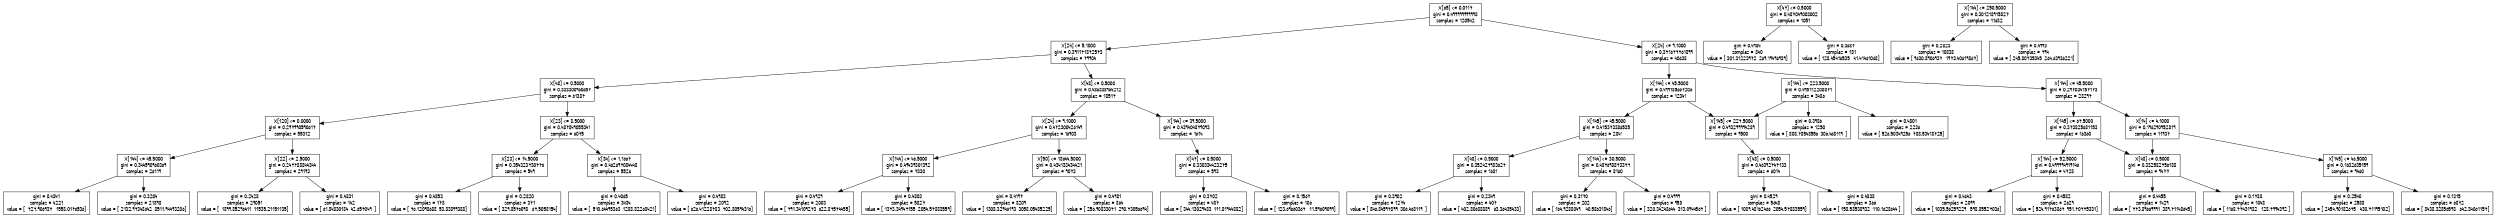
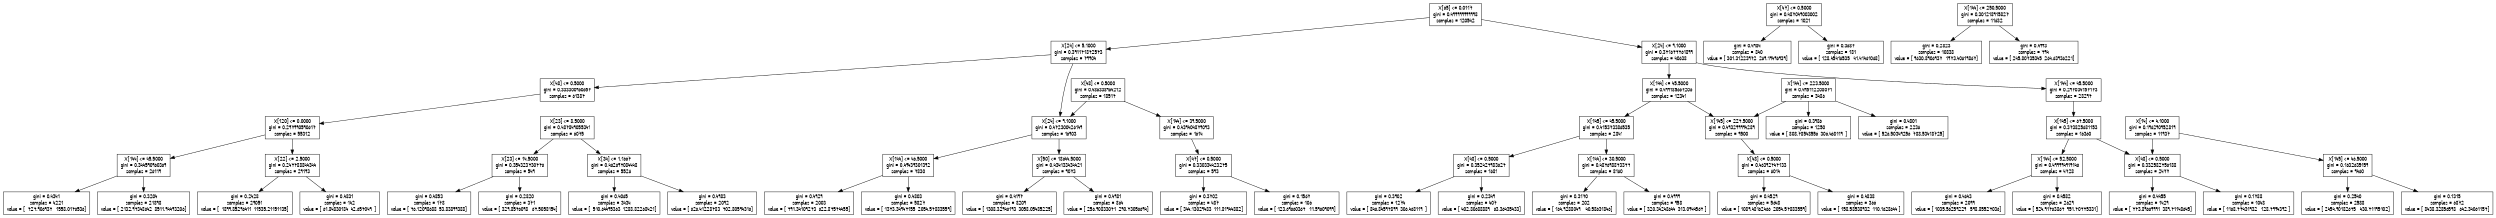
  digraph {
    fontname="Patrick Hand"
    node [fontname="Patrick Hand" shape=box]
    edge [fontname="Patrick Hand"]
    n1 [label="X[65] <= 0.0117\ngini = 0.499999999998\nsamples = 120542"]
    n2 [label="X[24] <= 5.1000\ngini = 0.391171872573\nsamples = 79904"]
    n3 [label="X[24] <= 9.1000\ngini = 0.371677761899\nsamples = 40638"]
    n4 [label="X[48] <= 0.5000\ngini = 0.333300960657\nsamples = 61387"]
    n5 [label="X[48] <= 0.5000\ngini = 0.486338964212\nsamples = 18517"]
    n6 [label="X[144] <= 45.5000\ngini = 0.499185667206\nsamples = 12341"]
    n7 [label="X[144] <= 45.5000\ngini = 0.297034157173\nsamples = 28297"]
    n8 [label="X[120] <= 0.0000\ngini = 0.297990590617\nsamples = 55312"]
    n9 [label="X[23] <= 8.5000\ngini = 0.487849055341\nsamples = 6075"]
    n10 [label="X[24] <= 9.1000\ngini = 0.472300426149\nsamples = 16903"]
    n11 [label="X[144] <= 39.5000\ngini = 0.439404879093\nsamples = 1614"]
    n12 [label="X[22] <= 2.5000\ngini = 0.247788844344\nsamples = 29193"]
    n13 [label="X[144] <= 45.5000\ngini = 0.344590960369\nsamples = 26119"]
    n14 [label="X[34] <= 1.1667\ngini = 0.462697084448\nsamples = 5526"]
    n15 [label="X[23] <= 14.5000\ngini = 0.354323730776\nsamples = 549"]
    n16 [label="gini = 0.2428\nsamples = 29051\nvalue = [  1899.85296411  11535.21151135]"]
    n17 [label="gini = 0.4831\nsamples = 142\nvalue = [ 61.84830184  42.657049  ]"]
    n18 [label="gini = 0.4341\nsamples = 4221\nvalue = [  727.906937   1558.0176536]"]
    n19 [label="gini = 0.3204\nsamples = 21898\nvalue = [ 2132.97348642  8511.94493206]"]
    n20 [label="gini = 0.4065\nsamples = 3434\nvalue = [  510.64495363  1288.82268421]"]
    n21 [label="gini = 0.4983\nsamples = 2092\nvalue = [ 626.41228783  702.80594316]"]
    n22 [label="gini = 0.4853\nsamples = 178\nvalue = [ 76.12098688  53.83899388]"]
    n23 [label="gini = 0.2820\nsamples = 371\nvalue = [ 329.8576098   67.5058154]"]
    n24 [label="X[50] <= 18644.5000\ngini = 0.434133434421\nsamples = 9073"]
    n25 [label="X[144] <= 46.5000\ngini = 0.49439301392\nsamples = 7830"]
    n26 [label="X[47] <= 0.5000\ngini = 0.330334423275\nsamples = 593"]
    n27 [label="gini = 0.4197\nsamples = 8209\nvalue = [ 1308.32946193  3058.05485225]"]
    n28 [label="gini = 0.4981\nsamples = 864\nvalue = [ 256.90833071  290.73056694]"]
    n29 [label="gini = 0.4929\nsamples = 2003\nvalue = [ 791.34109273  622.87574455]"]
    n30 [label="gini = 0.4803\nsamples = 5827\nvalue = [ 1373.34947155  2054.57883559]"]
    n31 [label="gini = 0.3702\nsamples = 487\nvalue = [ 344.13029483  111.81944882]"]
    n32 [label="gini = 0.1567\nsamples = 106\nvalue = [ 123.69660367   11.59609099]"]
-   n33 [label="X[47] <= 0.5000\ngini = 0.487049003002\nsamples = 1051"]
+   n33 [label="X[47] <= 0.5000\ngini = 0.487049003002\nsamples = 1021"]
    n34 [label="gini = 0.4984\nsamples = 840\nvalue = [ 301.31223972  269.19496939]"]
    n35 [label="gini = 0.3687\nsamples = 181\nvalue = [ 128.45416535   41.41461068]"]
    n36 [label="X[145] <= 45.5000\ngini = 0.415373386535\nsamples = 2841"]
    n37 [label="X[145] <= 227.5000\ngini = 0.493299994289\nsamples = 9500"]
    n38 [label="X[14] <= 4.1000\ngini = 0.196290952819\nsamples = 11937"]
    n39 [label="X[145] <= 67.5000\ngini = 0.373825681153\nsamples = 16360"]
    n40 [label="X[144] <= 30.5000\ngini = 0.487698873377\nsamples = 8160"]
    n41 [label="X[48] <= 0.5000\ngini = 0.352427983627\nsamples = 1681"]
    n42 [label="X[48] <= 0.5000\ngini = 0.46392747133\nsamples = 6014"]
    n43 [label="gini = 0.3170\nsamples = 202\nvalue = [ 164.9288049    40.58631846]"]
    n44 [label="gini = 0.4999\nsamples = 958\nvalue = [ 320.34248644  313.0944567 ]"]
    n45 [label="gini = 0.3902\nsamples = 1274\nvalue = [ 846.84597899  306.468119  ]"]
    n46 [label="gini = 0.2349\nsamples = 407\nvalue = [ 402.80688889   63.36435433]"]
    n47 [label="gini = 0.4529\nsamples = 5648\nvalue = [ 1089.48162466  2054.57883559]"]
    n48 [label="gini = 0.4838\nsamples = 366\nvalue = [ 158.58538932  110.1628644 ]"]
    n49 [label="X[144] <= 223.5000\ngini = 0.495112208071\nsamples = 3486"]
    n50 [label="gini = 0.3986\nsamples = 1250\nvalue = [ 808.78548556  306.468119  ]"]
    n51 [label="gini = 0.4801\nsamples = 2236\nvalue = [ 526.50349256  788.53418725]"]
-   n52 [label="X[48] <= 0.5000\ngini = 0.332582756188\nsamples = 9477"]
+   n52 [label="X[48] <= 0.5000\ngini = 0.332582756188\nsamples = 2477"]
    n53 [label="X[145] <= 46.5000\ngini = 0.1632635159\nsamples = 9460"]
    n54 [label="X[144] <= 52.5000\ngini = 0.499994919146\nsamples = 4728"]
    n55 [label="gini = 0.4455\nsamples = 1429\nvalue = [ 773.89669991  389.71148645]"]
    n56 [label="gini = 0.1788\nsamples = 1048\nvalue = [ 1168.77431932   128.7994392 ]"]
    n57 [label="gini = 0.2540\nsamples = 2588\nvalue = [ 2454.90182675   430.71195102]"]
    n58 [label="gini = 0.1315\nsamples = 6872\nvalue = [ 8438.32856598   642.34061157]"]
    n59 [label="gini = 0.4643\nsamples = 2099\nvalue = [ 1035.56259229   598.85527036]"]
    n60 [label="gini = 0.4582\nsamples = 2629\nvalue = [ 524.91763867  951.70775331]"]
    n61 [label="X[144] <= 250.5000\ngini = 0.301218915827\nsamples = 11632"]
    n62 [label="gini = 0.2823\nsamples = 10838\nvalue = [ 9630.8906937   1973.40619867]"]
    n63 [label="gini = 0.4993\nsamples = 794\nvalue = [ 245.80735345  264.63936221]"]
    n1 -> n2
    n1 -> n3
    n2 -> n4
-   n2 -> n5
+   n2 -> n10
    n3 -> n6
    n3 -> n7
    n4 -> n8
-   n4 -> n9
    n5 -> n10
    n5 -> n11
    n6 -> n36
    n6 -> n37
-   n7 -> n38
    n7 -> n39
    n8 -> n12
    n8 -> n13
    n9 -> n14
    n9 -> n15
    n10 -> n24
    n10 -> n25
    n11 -> n26
    n12 -> n16
    n12 -> n17
    n13 -> n18
    n13 -> n19
    n14 -> n20
    n14 -> n21
    n15 -> n22
    n15 -> n23
    n24 -> n27
    n24 -> n28
    n25 -> n29
    n25 -> n30
    n26 -> n31
    n26 -> n32
    n33 -> n34
    n33 -> n35
    n36 -> n40
    n36 -> n41
    n37 -> n42
    n38 -> n52
    n38 -> n53
    n39 -> n52
    n39 -> n54
    n40 -> n43
    n40 -> n44
    n41 -> n45
    n41 -> n46
    n42 -> n47
    n42 -> n48
    n49 -> n37
    n49 -> n50
    n49 -> n51
    n52 -> n55
    n52 -> n56
    n53 -> n57
    n53 -> n58
    n54 -> n59
    n54 -> n60
    n61 -> n62
    n61 -> n63
  }
